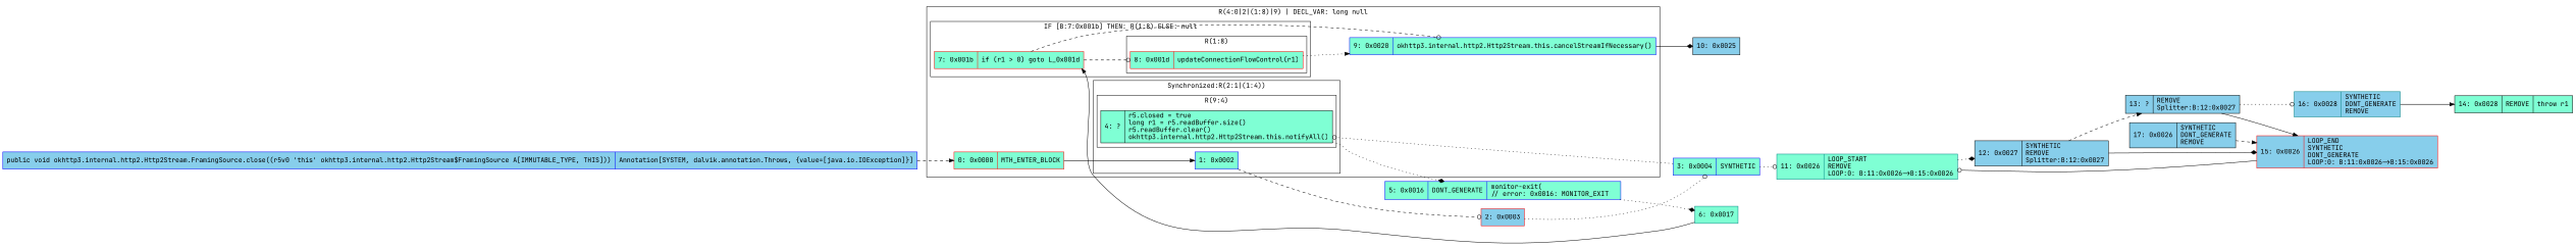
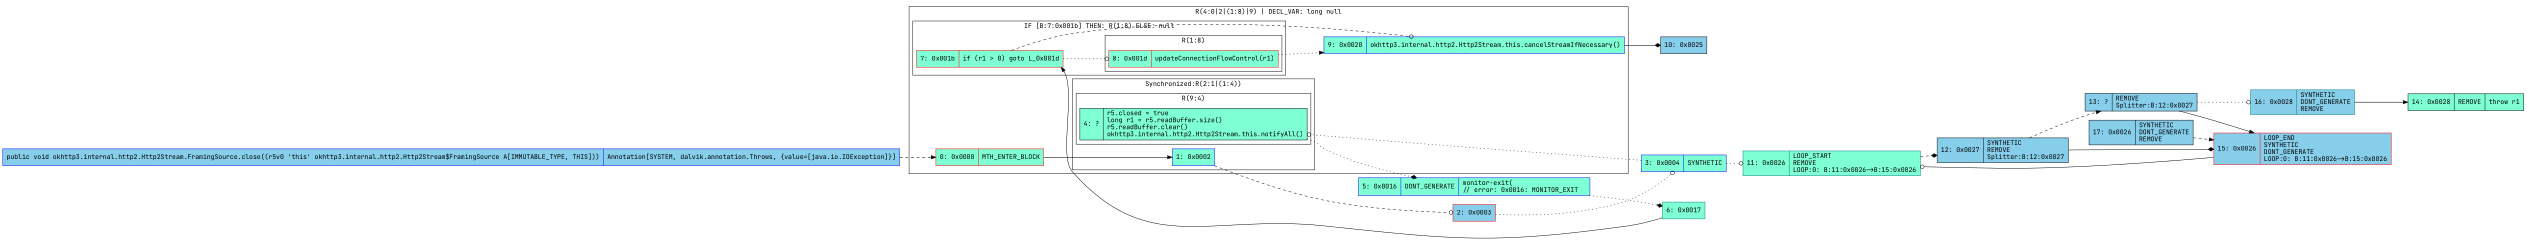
  digraph {
    fontname="JetBrains Mono"
    rankdir=LR
    node [color=black fillcolor=aquamarine fontname="JetBrains Mono" shape=record style=filled]
    edge [arrowhead=odot fontname="JetBrains Mono" style=dotted]
    n1 [label="{4\:\ ?|r5.closed = true\llong r1 = r5.readBuffer.size()\lr5.readBuffer.clear()\lokhttp3.internal.http2.Http2Stream.this.notifyAll()\l}"]
    n2 [color=blue label="{1\:\ 0x0002}"]
    n3 [color=red label="{8\:\ 0x001d|updateConnectionFlowControl(r1)\l}"]
    n4 [color=red label="{7\:\ 0x001b|if (r1 \> 0) goto L_0x001d\l}"]
    n5 [color=red label="{0\:\ 0x0000|MTH_ENTER_BLOCK\l}"]
    n6 [color=blue label="{9\:\ 0x0020|okhttp3.internal.http2.Http2Stream.this.cancelStreamIfNecessary()\l}"]
    n7 [color=blue label="{5\:\ 0x0016|DONT_GENERATE\l|monitor\-exit(\l\/\/ error: 0x0016: MONITOR_EXIT  \l}"]
    n8 [color=red fillcolor=skyblue label="{2\:\ 0x0003}"]
    n9 [fillcolor=skyblue label="{10\:\ 0x0025}"]
    n10 [color=blue label="{3\:\ 0x0004|SYNTHETIC\l}"]
    n11 [color=teal label="{6\:\ 0x0017}"]
    n12 [color=teal label="{11\:\ 0x0026|LOOP_START\lREMOVE\lLOOP:0: B:11:0x0026\-\>B:15:0x0026\l}"]
    n13 [fillcolor=skyblue label="{12\:\ 0x0027|SYNTHETIC\lREMOVE\lSplitter:B:12:0x0027\l}"]
    n14 [fillcolor=skyblue label="{13\:\ ?|REMOVE\lSplitter:B:12:0x0027\l}"]
    n15 [color=red fillcolor=skyblue label="{15\:\ 0x0026|LOOP_END\lSYNTHETIC\lDONT_GENERATE\lLOOP:0: B:11:0x0026\-\>B:15:0x0026\l}"]
    n16 [color=teal fillcolor=skyblue label="{16\:\ 0x0028|SYNTHETIC\lDONT_GENERATE\lREMOVE\l}"]
    n17 [label="{14\:\ 0x0028|REMOVE\l|throw r1\l}"]
    n18 [fillcolor=skyblue label="{17\:\ 0x0026|SYNTHETIC\lDONT_GENERATE\lREMOVE\l}"]
    n19 [color=blue fillcolor=skyblue label="{public void okhttp3.internal.http2.Http2Stream.FramingSource.close((r5v0 'this' okhttp3.internal.http2.Http2Stream$FramingSource A[IMMUTABLE_TYPE, THIS]))  | Annotation[SYSTEM, dalvik.annotation.Throws, \{value=[java.io.IOException]\}]\l}"]
    subgraph cluster_1 {
      label="R(4:0|2|(1:8)|9) | DECL_VAR: long null\l"
      n5
      n6
      subgraph cluster_2 {
        label="Synchronized:R(2:1|(1:4))"
        n2
        subgraph cluster_3 {
          label="R(9:4)"
          n1
        }
      }
      subgraph cluster_4 {
        label="IF [B:7:0x001b] THEN: R(1:8) ELSE: null"
        n4
        subgraph cluster_5 {
          label="R(1:8)"
          n3
        }
      }
    }
    n1 -> n7 [arrowhead=diamond]
    n2 -> n8 [style=dashed]
    n3 -> n6 [arrowhead=normal]
-   n4 -> n3 [style=dashed]
+   n4 -> n3
    n4 -> n6 [style=dashed]
    n5 -> n2 [arrowhead=normal style=solid]
    n6 -> n9 [arrowhead=diamond style=solid]
    n7 -> n11 [arrowhead=diamond]
    n8 -> n10
    n10 -> n1
    n10 -> n12
    n11 -> n4 [arrowhead=normal style=solid]
-   n12 -> n13 [arrowhead=diamond]
+   n12 -> n13 [arrowhead=diamond style=dashed]
    n13 -> n14 [arrowhead=normal style=dashed]
    n13 -> n15 [arrowhead=diamond style=solid]
    n14 -> n15 [arrowhead=normal style=solid]
    n14 -> n16
    n15 -> n12 [style=solid]
    n16 -> n17 [arrowhead=normal style=solid]
    n18 -> n15 [arrowhead=normal style=dashed]
    n19 -> n5 [arrowhead=normal style=dashed]
  }
